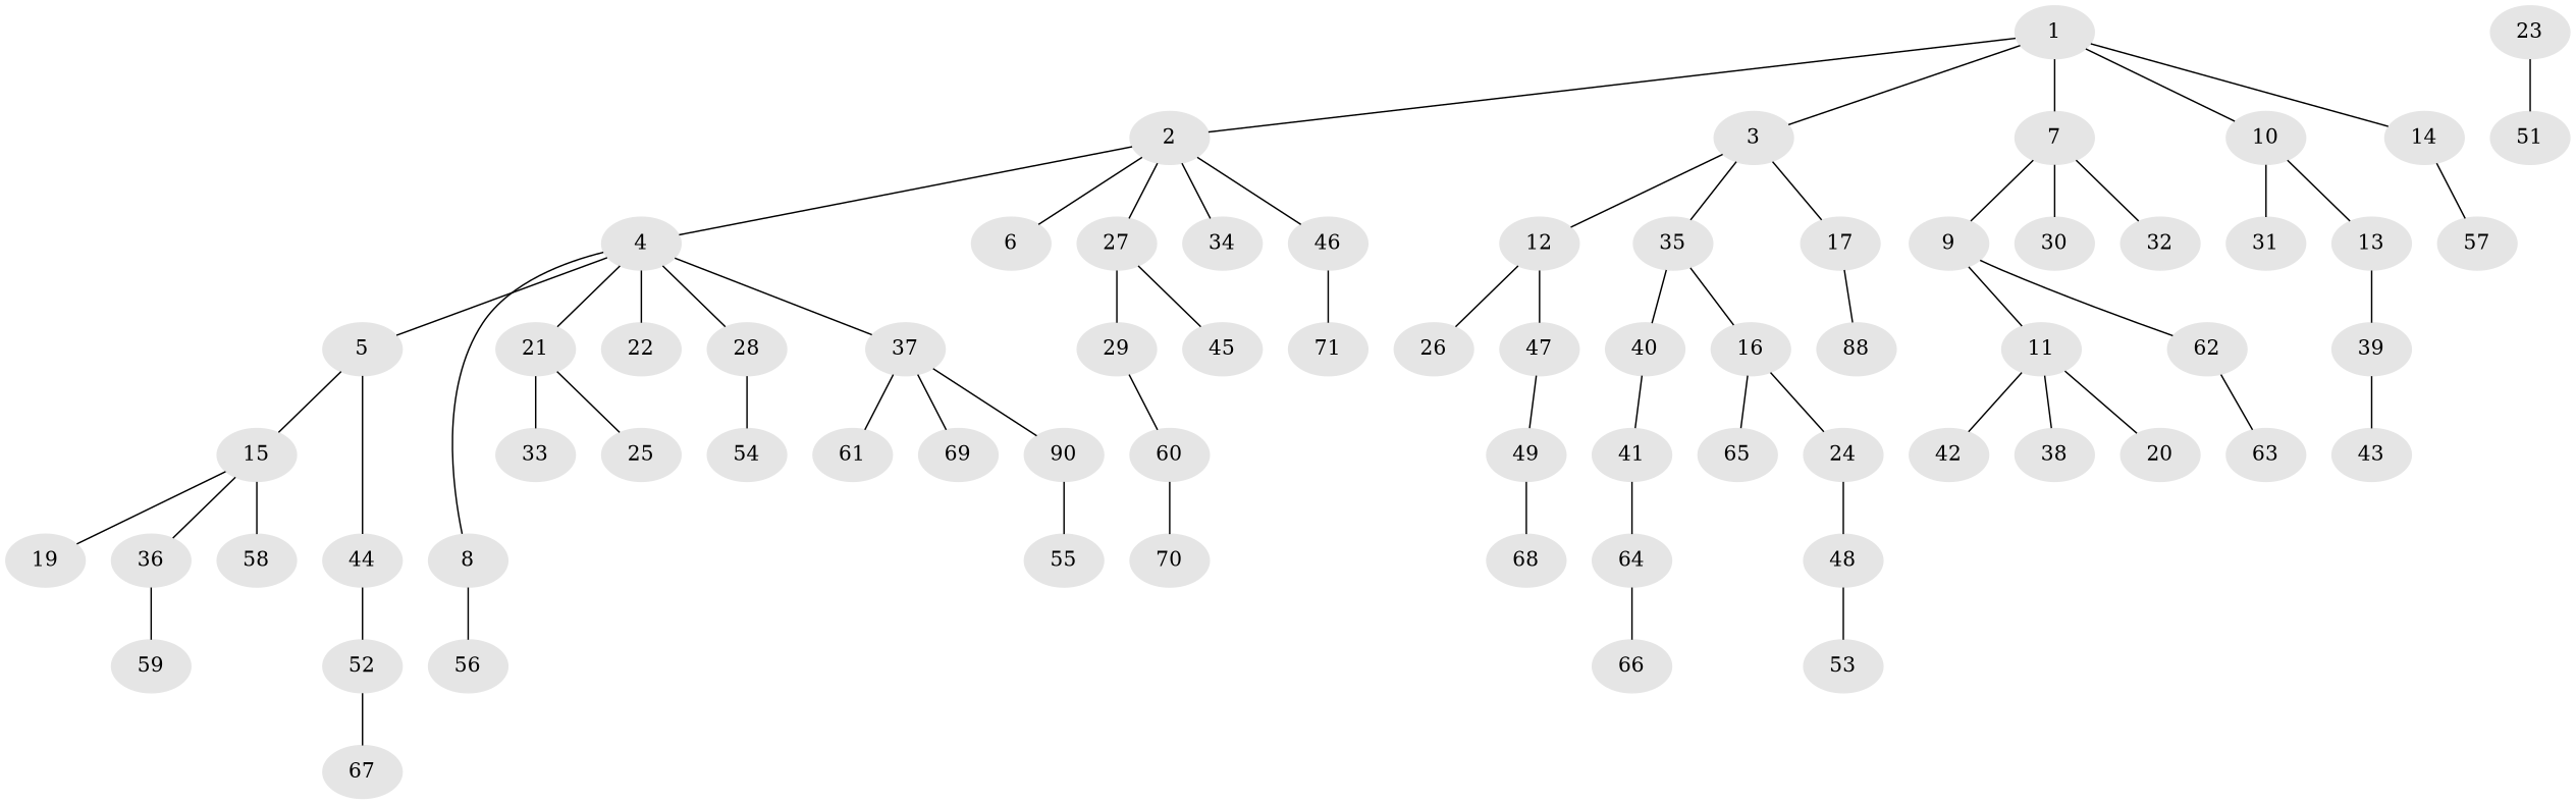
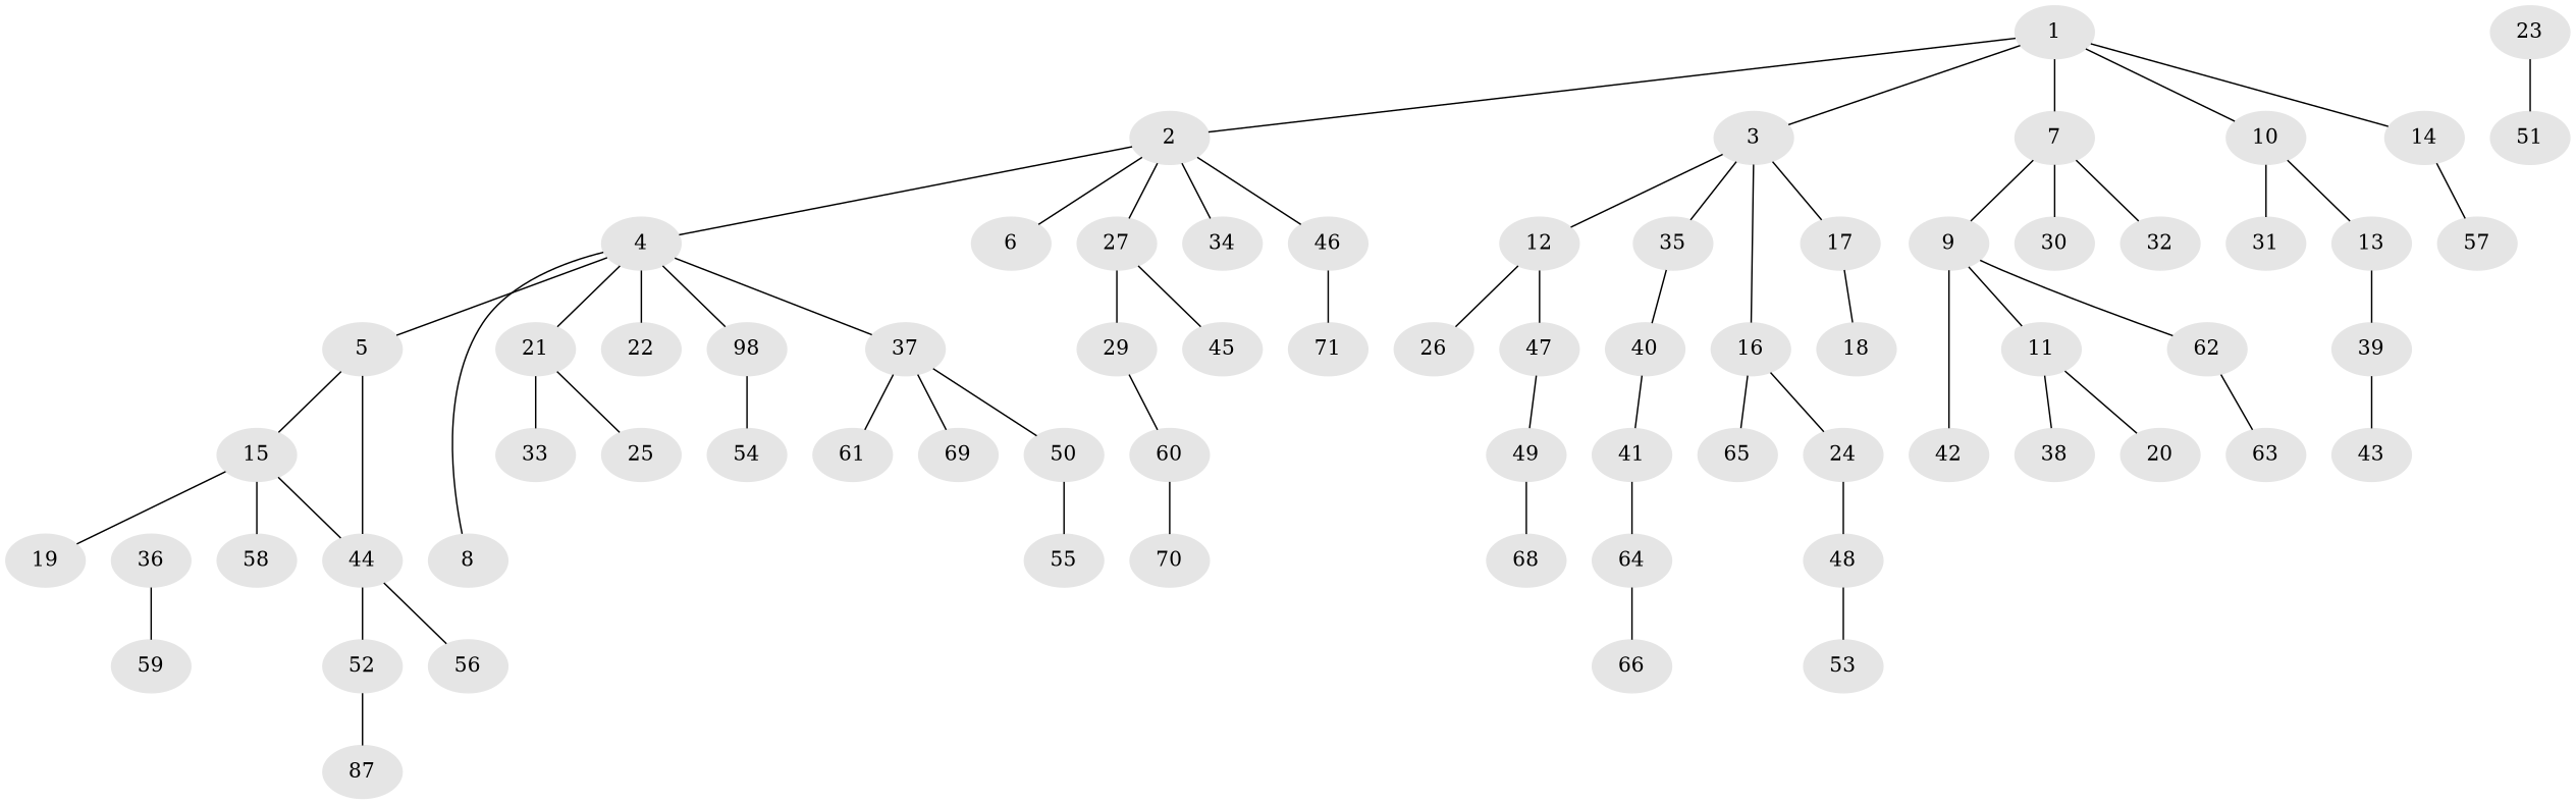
  graph {
    node [color=gray90 style=filled]
    1
    2
    3
    7
    10
    14
    4
    6
    27
    34
    46
    12
    16
    17
    35
    9
    30
    32
    13
    31
    57
    5
    8
    21
    22
-   28
+   28 [label=98]
    37
    29
    45
    71
    26
    47
    24
    65
-   18 [label=88]
+   18
    40
    15
    44
    56
    25
    33
    54
-   50 [label=90]
+   50
    61
    69
    19
    36
    58
    52
    11
    42
    62
    20
    38
    63
    39
    49
    23
    51
    43
    59
    48
    53
    60
    70
    41
    55
    64
    66
-   67
+   67 [label=87]
    68
    1 -- 2
    1 -- 3
    1 -- 7
    1 -- 10
    1 -- 14
    2 -- 4
    2 -- 6
    2 -- 27
    2 -- 34
    2 -- 46
    3 -- 12
-   35 -- 16
+   3 -- 16
    3 -- 17
    3 -- 35
    7 -- 9
    7 -- 30
    7 -- 32
    10 -- 13
    10 -- 31
    14 -- 57
    4 -- 5
    4 -- 8
    4 -- 21
    4 -- 22
    4 -- 28
    4 -- 37
    27 -- 29
    27 -- 45
    46 -- 71
    12 -- 26
    12 -- 47
    16 -- 24
    16 -- 65
    17 -- 18
    35 -- 40
    9 -- 11
-   11 -- 42
+   9 -- 42
    9 -- 62
    13 -- 39
    5 -- 15
    5 -- 44
-   8 -- 56
+   44 -- 56
    21 -- 25
    21 -- 33
    28 -- 54
    37 -- 50
    37 -- 61
    37 -- 69
    29 -- 60
    47 -- 49
    24 -- 48
    40 -- 41
    15 -- 19
-   15 -- 36
+   15 -- 44
    15 -- 58
    44 -- 52
    50 -- 55
    36 -- 59
    52 -- 67
    11 -- 20
    11 -- 38
    62 -- 63
    39 -- 43
    49 -- 68
    23 -- 51
    48 -- 53
    60 -- 70
    41 -- 64
    64 -- 66
  }
